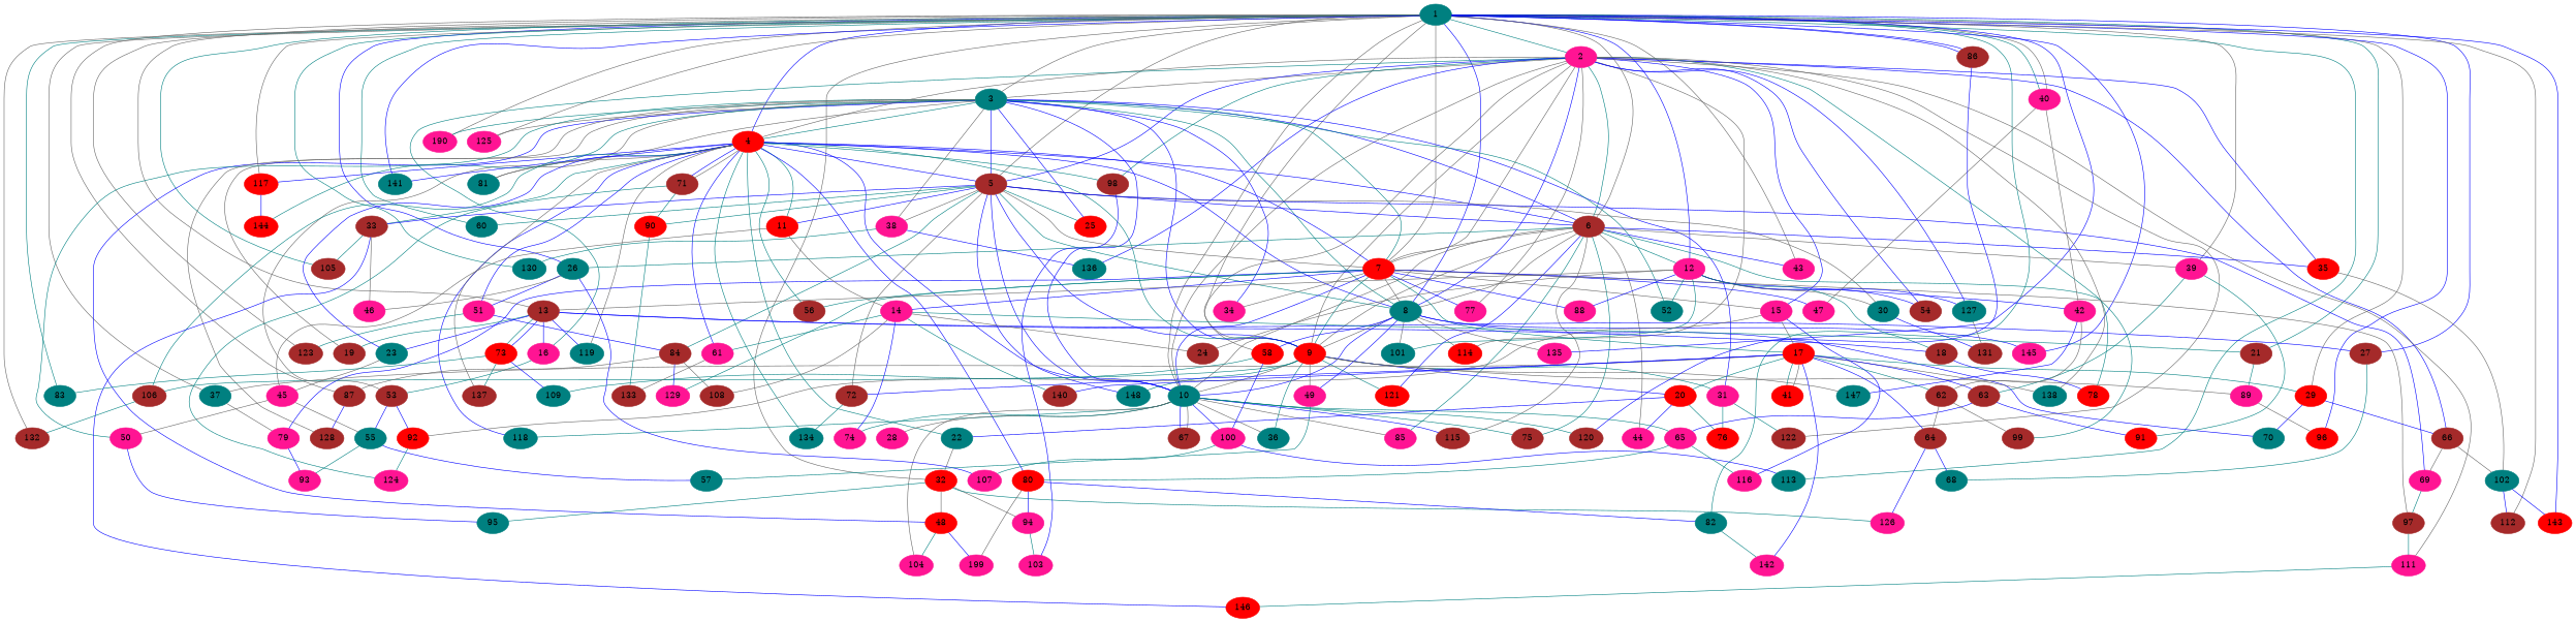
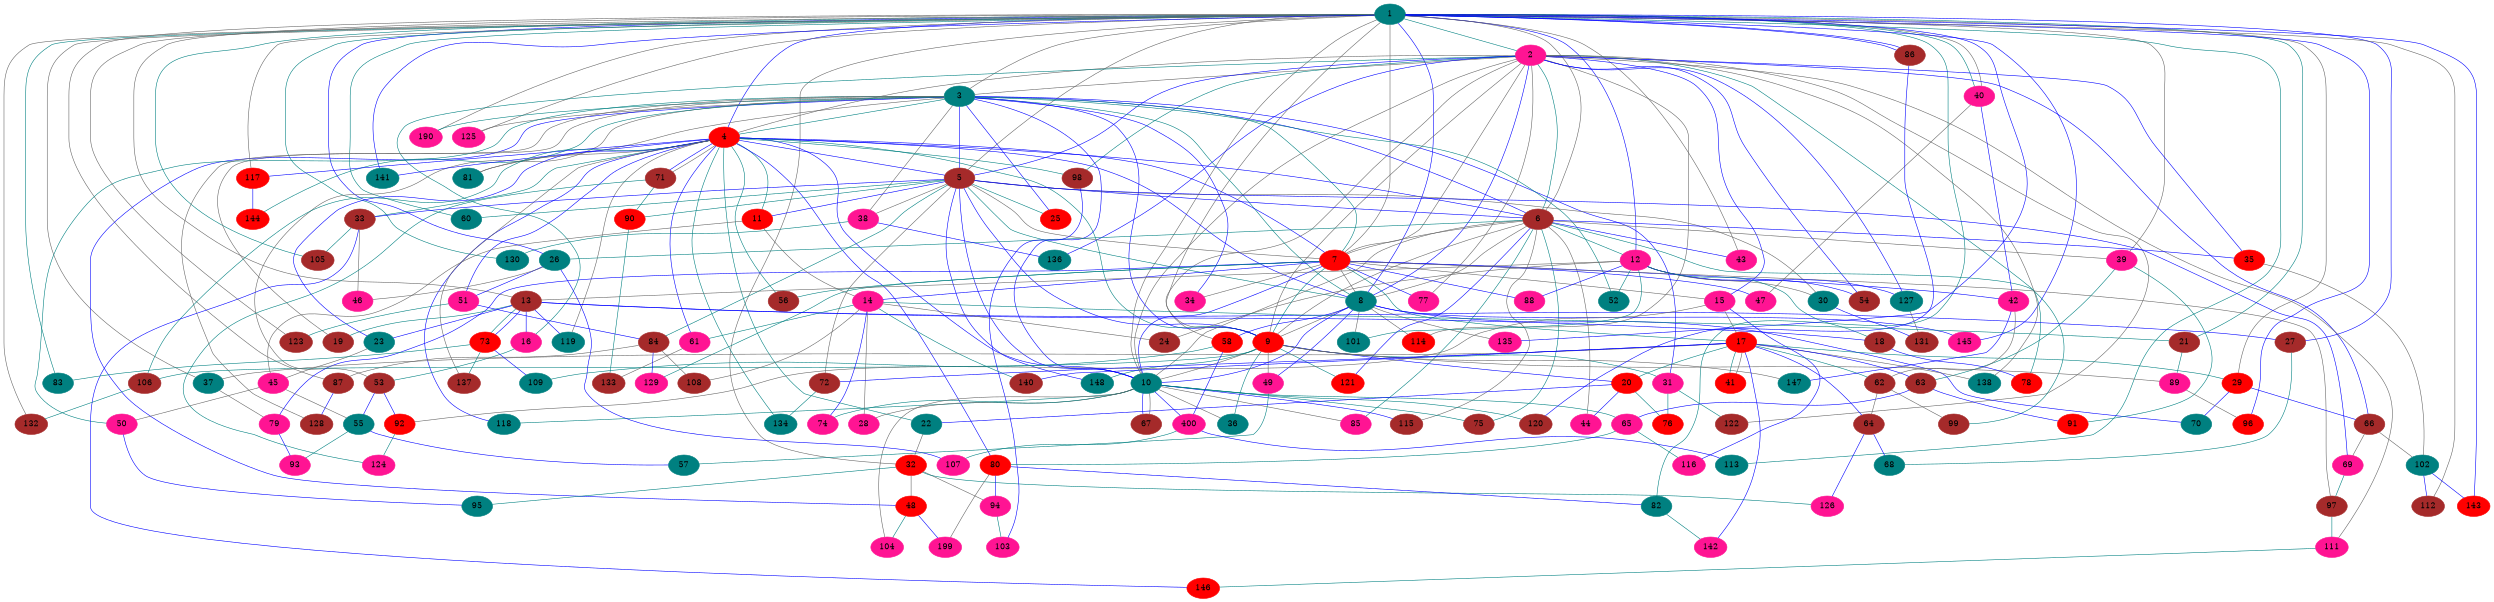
  graph {
    node [color=deeppink style=filled]
    edge [color=blue]
    1 [color=teal]
    2
    3 [color=teal]
    4 [color=red]
    5 [color=brown]
    6 [color=brown]
    7 [color=red]
    8 [color=teal]
    9 [color=red]
    10 [color=teal]
    12
    13 [color=brown]
    21 [color=brown]
    26 [color=teal]
    27 [color=brown]
    29 [color=red]
    32 [color=red]
    37 [color=teal]
    39
    40
    43
    60 [color=teal]
    82 [color=teal]
    83 [color=teal]
    86 [color=brown]
    87 [color=brown]
    96 [color=red]
    105 [color=brown]
    n29 [label=190]
    112 [color=brown]
    113 [color=teal]
    117 [color=red]
    123 [color=brown]
    125
    130 [color=teal]
    132 [color=brown]
    135
    141 [color=teal]
    143 [color=red]
    145
    15
    16
    35 [color=red]
    54 [color=brown]
    58 [color=red]
    66 [color=brown]
    77
    78 [color=red]
    98 [color=brown]
    111
    114 [color=red]
    122 [color=brown]
    127 [color=teal]
    136 [color=teal]
    138 [color=teal]
    19 [color=brown]
    25 [color=red]
    31
    34
    38
    48 [color=red]
    50
    52 [color=teal]
    53 [color=brown]
    81 [color=teal]
    128 [color=brown]
    144 [color=red]
    11 [color=red]
    22 [color=teal]
    23 [color=teal]
    33 [color=brown]
    51
    56 [color=brown]
    61
    71 [color=brown]
    80 [color=red]
    106 [color=brown]
    118 [color=teal]
    119 [color=teal]
    134 [color=teal]
    137 [color=brown]
    30 [color=teal]
    69
    72 [color=brown]
    84 [color=brown]
    90 [color=red]
    148 [color=teal]
    44
    75 [color=brown]
    85
    99 [color=brown]
    115 [color=brown]
    121 [color=red]
    14
    17 [color=red]
    42
    47
    79
    88
    97 [color=brown]
    129
    49
    70 [color=teal]
    101 [color=teal]
    20 [color=red]
    36 [color=teal]
    89
    147 [color=teal]
    28
    65
    67 [color=brown]
    74
-   100
+   100 [label=400]
    104
    120 [color=brown]
    18 [color=brown]
    24 [color=brown]
    73 [color=red]
    46
    107
    68 [color=teal]
    94
    95 [color=teal]
    126
    63 [color=brown]
    91 [color=red]
    142
    92 [color=red]
    116
    102 [color=teal]
    109 [color=teal]
    103
    146 [color=red]
    131 [color=brown]
    76 [color=red]
    n136 [label=199]
    55 [color=teal]
    45
    133 [color=brown]
    124
    108 [color=brown]
    140 [color=brown]
    41 [color=red]
    62 [color=brown]
    64 [color=brown]
    93
    57 [color=teal]
    1 -- 2 [color=teal]
    1 -- 3 [color=gray40]
    1 -- 4
    1 -- 5 [color=gray40]
    1 -- 6 [color=gray40]
    1 -- 7 [color=gray40]
    1 -- 8
    1 -- 9 [color=gray40]
    1 -- 10 [color=gray40]
    1 -- 12
    1 -- 13 [color=gray40]
    1 -- 21 [color=teal]
    1 -- 26
    1 -- 27
    1 -- 29 [color=gray40]
    1 -- 32 [color=gray40]
    1 -- 37 [color=gray40]
    1 -- 39 [color=gray40]
    1 -- 40 [color=teal]
    1 -- 40 [color=gray40]
    1 -- 43 [color=gray40]
    1 -- 60 [color=teal]
    1 -- 82 [color=teal]
    1 -- 83 [color=teal]
    1 -- 86
    1 -- 86
    1 -- 87 [color=gray40]
    1 -- 96
    1 -- 105 [color=teal]
    1 -- n29 [color=gray40]
    1 -- 112 [color=gray40]
    1 -- 113 [color=teal]
    1 -- 117 [color=gray40]
    1 -- 123 [color=gray40]
    1 -- 125 [color=gray40]
    1 -- 130 [color=teal]
    1 -- 132 [color=gray40]
    1 -- 135
    1 -- 141
    1 -- 143
    1 -- 145
    2 -- 3 [color=gray40]
    2 -- 4 [color=gray40]
    2 -- 5
    2 -- 6 [color=teal]
    2 -- 7 [color=gray40]
    2 -- 8
    2 -- 9 [color=gray40]
    2 -- 10 [color=gray40]
    2 -- 15
    2 -- 16 [color=teal]
    2 -- 35
    2 -- 54
    2 -- 58 [color=gray40]
    2 -- 66
    2 -- 77 [color=gray40]
    2 -- 78 [color=teal]
    2 -- 98 [color=teal]
    2 -- 111 [color=gray40]
    2 -- 114 [color=gray40]
    2 -- 122 [color=gray40]
    2 -- 127
    2 -- 136
    2 -- 138 [color=gray40]
    3 -- 4 [color=teal]
    3 -- 5
    3 -- 6
    3 -- 7 [color=teal]
    3 -- 8 [color=teal]
    3 -- 9
    3 -- 10
    3 -- n29 [color=teal]
    3 -- 125 [color=gray40]
    3 -- 19 [color=gray40]
    3 -- 25
    3 -- 31
    3 -- 34
    3 -- 38 [color=gray40]
    3 -- 48
    3 -- 50 [color=teal]
    3 -- 52 [color=teal]
    3 -- 53 [color=gray40]
    3 -- 81 [color=gray40]
    3 -- 128 [color=gray40]
    3 -- 144 [color=teal]
    4 -- 5
    4 -- 6
    4 -- 7
    4 -- 8
    4 -- 9 [color=teal]
    4 -- 10
    4 -- 117
    4 -- 141
    4 -- 98 [color=teal]
    4 -- 81 [color=gray40]
    4 -- 11 [color=teal]
    4 -- 22 [color=teal]
    4 -- 23
    4 -- 33 [color=teal]
    4 -- 51
    4 -- 56 [color=teal]
    4 -- 61
    4 -- 71
    4 -- 71 [color=gray40]
    4 -- 80
    4 -- 106 [color=teal]
    4 -- 118
    4 -- 119 [color=gray40]
    4 -- 134 [color=teal]
    4 -- 137 [color=gray40]
    5 -- 6
    5 -- 7 [color=gray40]
    5 -- 8 [color=teal]
    5 -- 9
    5 -- 10
    5 -- 60 [color=teal]
    5 -- 25 [color=teal]
    5 -- 38 [color=gray40]
    5 -- 11
    5 -- 33
    5 -- 30 [color=gray40]
    5 -- 69
    5 -- 72 [color=gray40]
    5 -- 84 [color=teal]
    5 -- 90 [color=teal]
    5 -- 148
    6 -- 7 [color=gray40]
    6 -- 8 [color=gray40]
    6 -- 9 [color=gray40]
    6 -- 10 [color=gray40]
    6 -- 12 [color=teal]
    6 -- 26 [color=teal]
    6 -- 39 [color=gray40]
    6 -- 43
    6 -- 35
    6 -- 44 [color=gray40]
    6 -- 75 [color=teal]
    6 -- 85 [color=teal]
    6 -- 99 [color=teal]
    6 -- 115 [color=gray40]
    6 -- 121
    7 -- 8 [color=gray40]
    7 -- 9 [color=teal]
    7 -- 10
    7 -- 15 [color=gray40]
    7 -- 77
    7 -- 34 [color=gray40]
    7 -- 56 [color=teal]
    7 -- 14
    7 -- 17 [color=teal]
    7 -- 42
    7 -- 47
    7 -- 79
    7 -- 88
    7 -- 97 [color=gray40]
    7 -- 129 [color=teal]
    8 -- 9 [color=gray40]
    8 -- 10
    8 -- 135 [color=gray40]
    8 -- 145
    8 -- 58
    8 -- 114 [color=gray40]
    8 -- 49
    8 -- 70
    8 -- 101 [color=gray40]
    9 -- 10 [color=gray40]
    9 -- 31 [color=teal]
    9 -- 106 [color=teal]
    9 -- 148 [color=teal]
    9 -- 121 [color=teal]
    9 -- 49 [color=gray40]
    9 -- 20
    9 -- 36 [color=teal]
    9 -- 89 [color=gray40]
    9 -- 147 [color=gray40]
    10 -- 118 [color=teal]
    10 -- 75 [color=teal]
    10 -- 85 [color=gray40]
    10 -- 115
    10 -- 36 [color=gray40]
    10 -- 28 [color=gray40]
    10 -- 65 [color=teal]
    10 -- 67
    10 -- 67 [color=gray40]
    10 -- 74 [color=teal]
    10 -- 100
    10 -- 104 [color=gray40]
    10 -- 120 [color=teal]
    12 -- 13 [color=gray40]
    12 -- 54
    12 -- 127
    12 -- 52 [color=teal]
    12 -- 30 [color=gray40]
    12 -- 88
    12 -- 101 [color=teal]
    12 -- 18 [color=teal]
    12 -- 24 [color=gray40]
    13 -- 27
    13 -- 16
    13 -- 19 [color=teal]
    13 -- 23
    13 -- 119
    13 -- 18
    13 -- 73 [color=teal]
    13 -- 73
    21 -- 89 [color=teal]
    26 -- 51
    26 -- 46 [color=gray40]
    26 -- 107
    27 -- 68 [color=teal]
    29 -- 66
    29 -- 70
    32 -- 48 [color=gray40]
    32 -- 94 [color=gray40]
    32 -- 95 [color=teal]
    32 -- 126 [color=teal]
    37 -- 79 [color=gray40]
    39 -- 63 [color=teal]
    39 -- 91 [color=teal]
-   40 -- 42 [color=gray40]
+   40 -- 42
    40 -- 47 [color=gray40]
    82 -- 142 [color=teal]
    86 -- 120
    87 -- 128
    117 -- 144
    15 -- 17 [color=gray40]
    15 -- 92 [color=gray40]
    15 -- 116
    16 -- 53 [color=teal]
    35 -- 102 [color=gray40]
    58 -- 100
    58 -- 109 [color=teal]
    66 -- 69 [color=gray40]
    66 -- 102 [color=gray40]
    98 -- 103
    111 -- 146 [color=teal]
    127 -- 131 [color=gray40]
    31 -- 122 [color=teal]
    31 -- 76 [color=teal]
    38 -- 130 [color=teal]
    38 -- 136
    48 -- 104 [color=teal]
    48 -- n136
    50 -- 95
    53 -- 92
    53 -- 55
    11 -- 14 [color=gray40]
    11 -- 45 [color=gray40]
    22 -- 32 [color=gray40]
    23 -- 45 [color=gray40]
    33 -- 105 [color=teal]
    33 -- 46 [color=gray40]
    33 -- 146
    51 -- 123 [color=teal]
    51 -- 84
    61 -- 133 [color=gray40]
    71 -- 90 [color=teal]
    71 -- 124 [color=teal]
    80 -- 82
    80 -- 94
    80 -- n136 [color=gray40]
    106 -- 132 [color=teal]
    30 -- 131
    69 -- 97 [color=teal]
    72 -- 134 [color=teal]
    84 -- 87 [color=gray40]
    84 -- 129
    84 -- 108 [color=gray40]
    90 -- 133 [color=teal]
    14 -- 21 [color=teal]
    14 -- 61 [color=teal]
+   14 -- 28 [color=gray40]
    14 -- 74
    14 -- 24 [color=gray40]
    14 -- 108 [color=gray40]
    14 -- 140 [color=teal]
    17 -- 29 [color=teal]
    17 -- 37 [color=gray40]
    17 -- 138 [color=gray40]
    17 -- 72
    17 -- 20 [color=teal]
    17 -- 63
    17 -- 142
    17 -- 140
    17 -- 41 [color=teal]
    17 -- 41 [color=gray40]
    17 -- 62 [color=teal]
    17 -- 64
    42 -- 147
    42 -- 62 [color=gray40]
    79 -- 93
    97 -- 111 [color=teal]
    49 -- 57 [color=teal]
    20 -- 22
    20 -- 44
    20 -- 76 [color=teal]
    89 -- 96 [color=gray40]
    65 -- 80 [color=teal]
    65 -- 116 [color=teal]
    100 -- 113
    100 -- 107 [color=teal]
    18 -- 78
    73 -- 83 [color=teal]
    73 -- 137 [color=teal]
    73 -- 109
    94 -- 103 [color=teal]
    63 -- 65
    63 -- 91
    92 -- 124 [color=teal]
    102 -- 112
    102 -- 143
    55 -- 93 [color=teal]
    55 -- 57
    45 -- 50 [color=gray40]
    45 -- 55 [color=gray40]
    62 -- 99 [color=gray40]
    62 -- 64 [color=gray40]
    64 -- 68
    64 -- 126
  }
